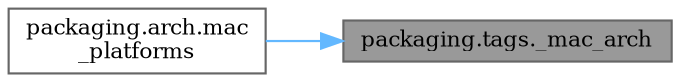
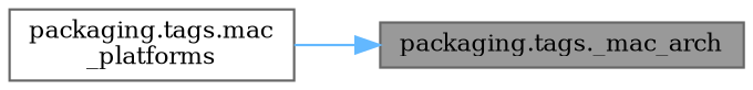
  digraph {
    rankdir=RL
    fontname="DejaVu Serif"
    node [fontname="DejaVu Serif" fontsize=10 shape=box style=filled]
    n1 [color=gray40 fillcolor=grey60 fontcolor=black height=0.2 label="packaging.tags._mac_arch" width=0.4]
-   n2 [color=grey40 fillcolor=white height=0.2 label="packaging.arch.mac\l_platforms" width=0.4]
+   n2 [color=grey40 fillcolor=white height=0.2 label="packaging.tags.mac\l_platforms" width=0.4]
    n1 -> n2 [color=steelblue1 dir=back fontname="DejaVu Serif" fontsize=10 labelfontname=Helvetica labelfontsize=10 style=solid]
  }
